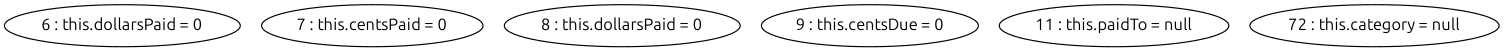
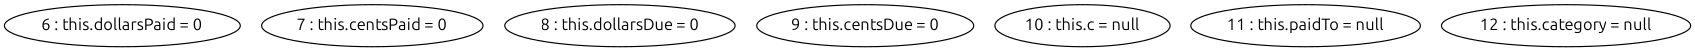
  digraph {
    fontname=Ubuntu
    node [fontname=Ubuntu]
    "6 : this.dollarsPaid = 0"
    "7 : this.centsPaid = 0"
-   "8 : this.dollarsDue = 0" [label="8 : this.dollarsPaid = 0"]
+   "8 : this.dollarsDue = 0"
    "9 : this.centsDue = 0"
+   "10 : this.c = null"
    "11 : this.paidTo = null"
-   "12 : this.category = null" [label="72 : this.category = null"]
+   "12 : this.category = null"
  }
